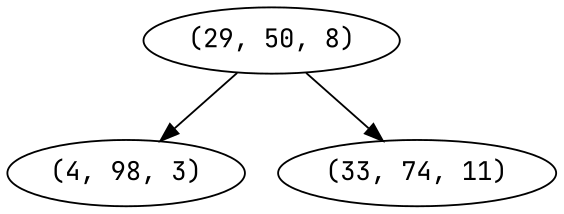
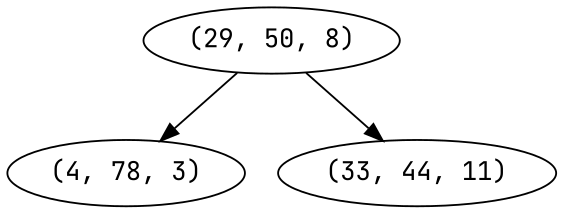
  digraph {
    fontname="JetBrains Mono"
    node [fontname="JetBrains Mono"]
    edge [fontname="JetBrains Mono"]
    "(29, 50, 8)"
-   "(4, 78, 3)" [label="(4, 98, 3)"]
-   "(33, 44, 11)" [label="(33, 74, 11)"]
+   "(4, 78, 3)"
+   "(33, 44, 11)"
    "(29, 50, 8)" -> "(4, 78, 3)"
    "(29, 50, 8)" -> "(33, 44, 11)"
  }
